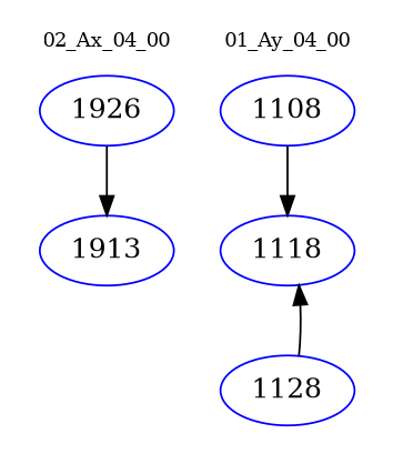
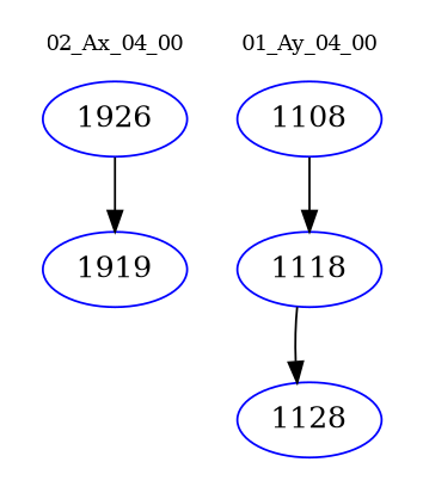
  digraph {
    node [color=blue]
    edge [color=black]
    n1 [label=1926]
-   n2 [label=1913]
+   n2 [label=1919]
    n3 [label=1118]
    n4 [label=1108]
    n5 [label=1128]
    subgraph cluster_1 {
      color=white
      fontsize=10
      label="02_Ax_04_00"
      n1
      n2
    }
    subgraph cluster_2 {
      color=white
      fontsize=10
      label="01_Ay_04_00"
      n3
      n4
      n5
    }
    n1 -> n2
-   n5 -> n3
+   n3 -> n5
    n4 -> n3
  }
